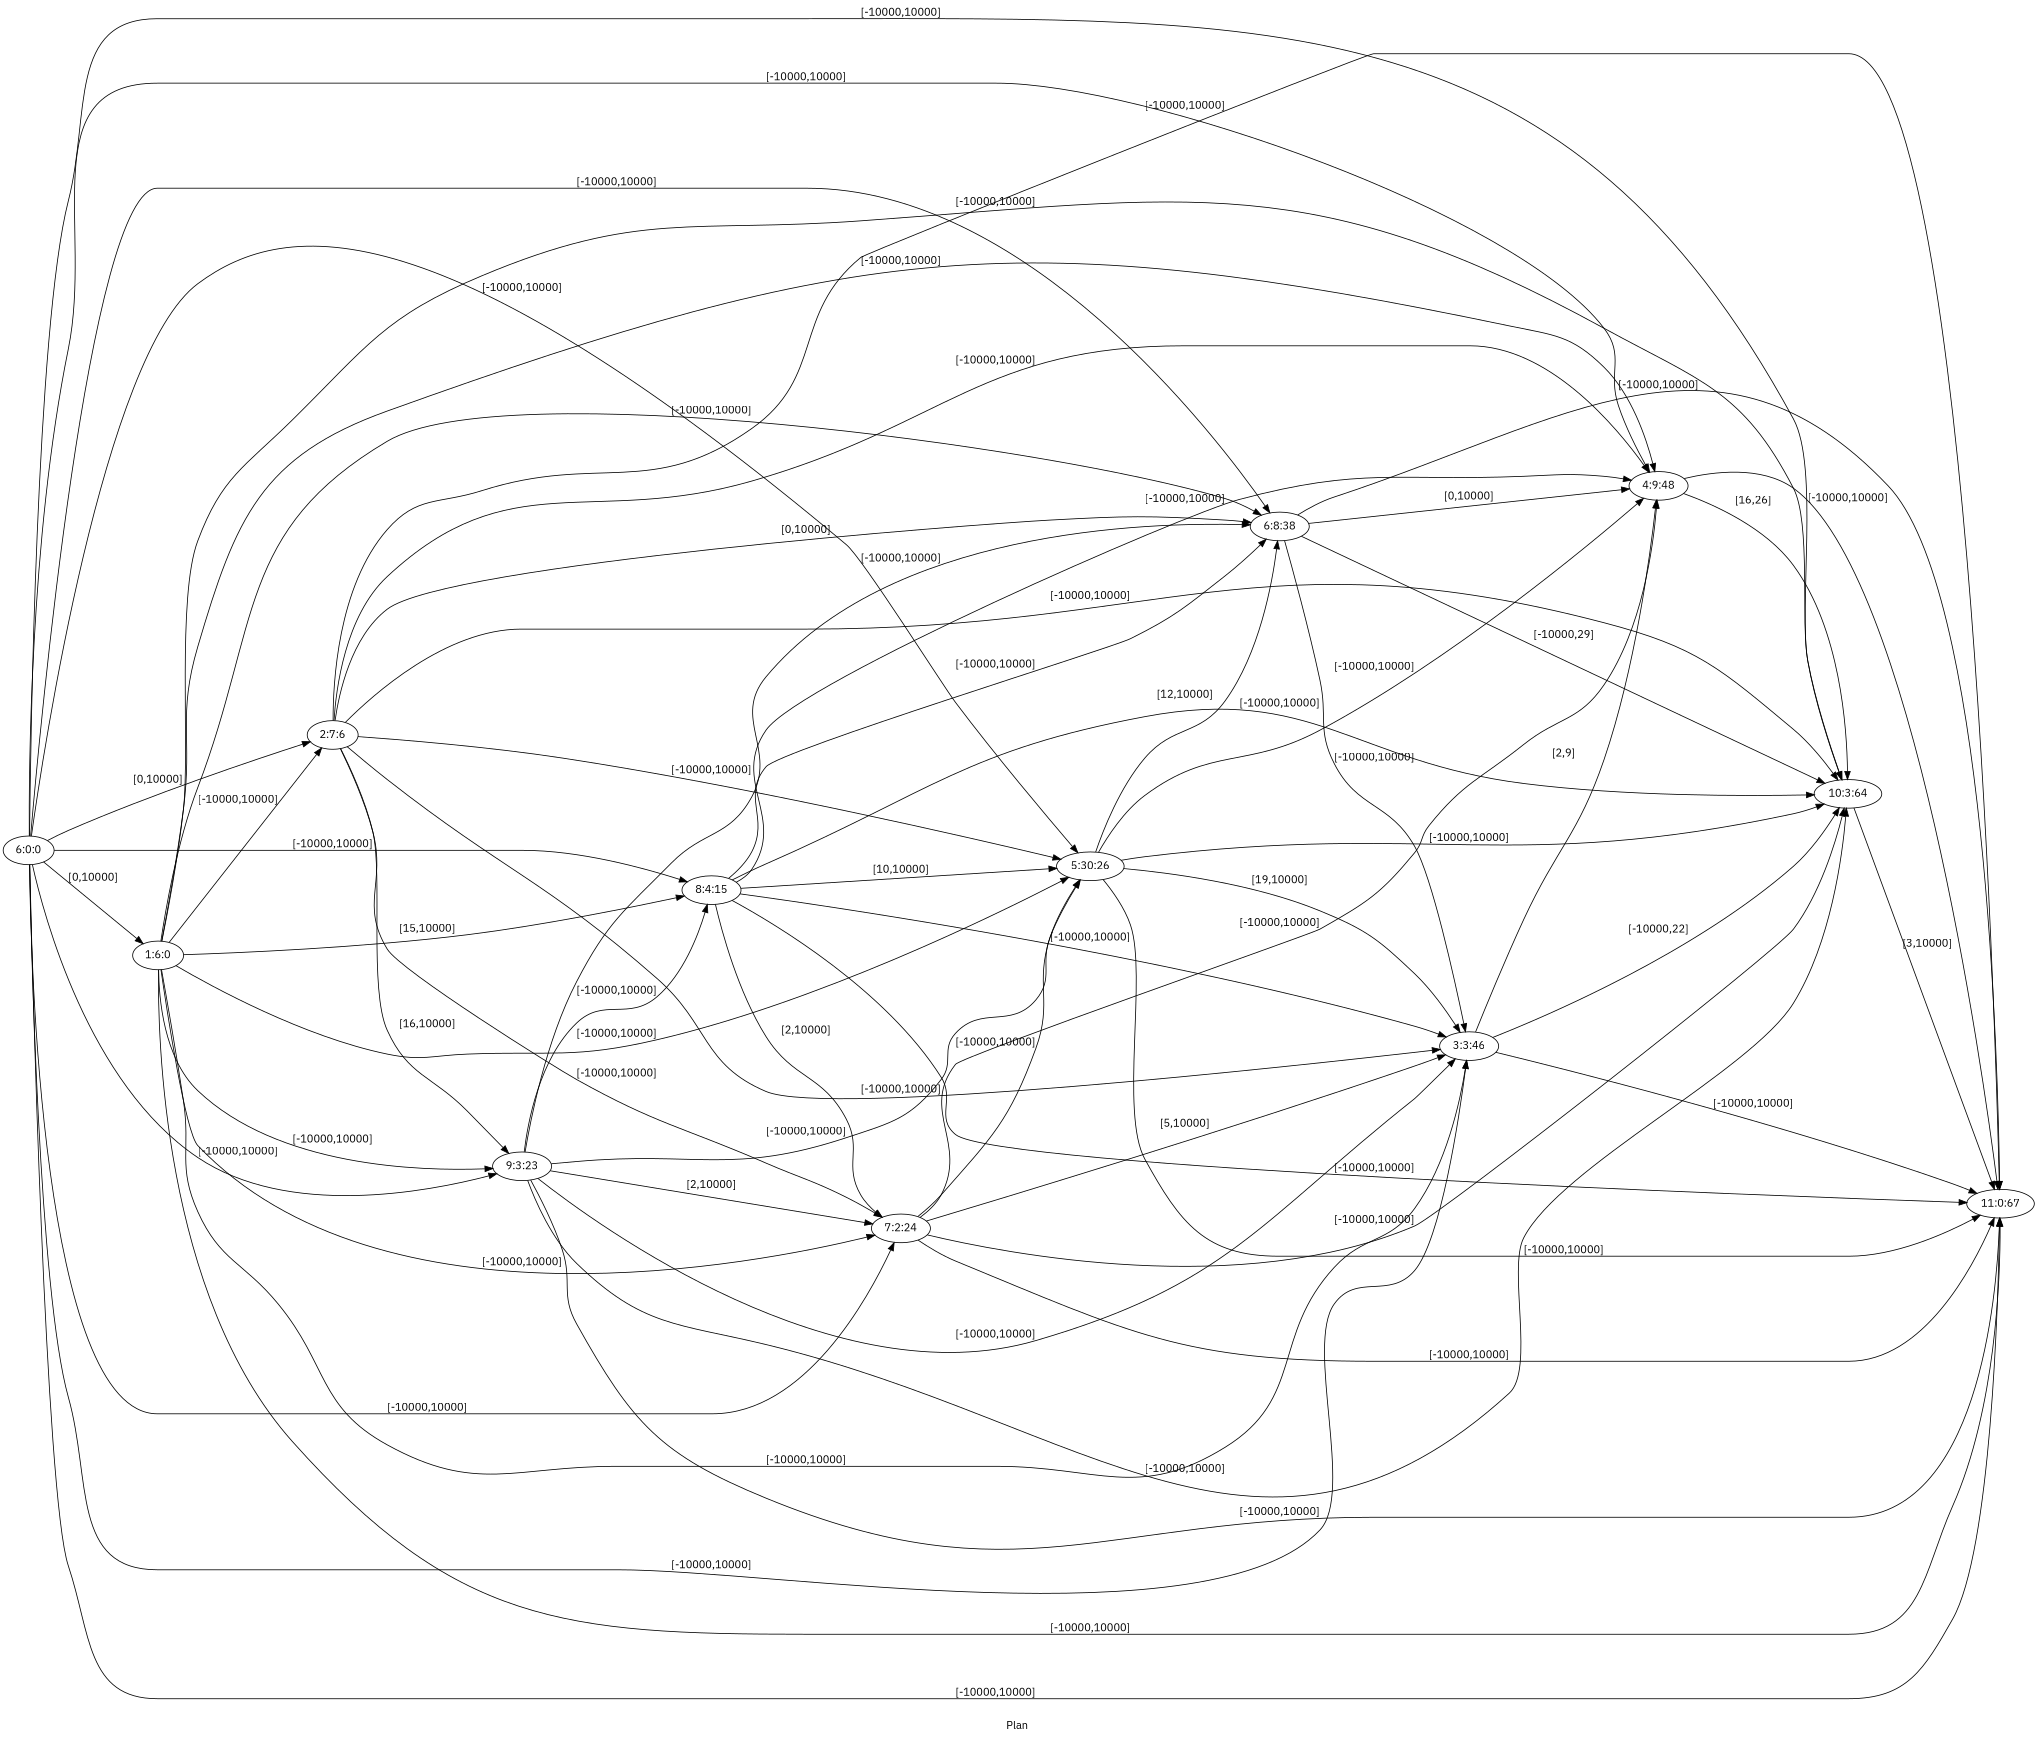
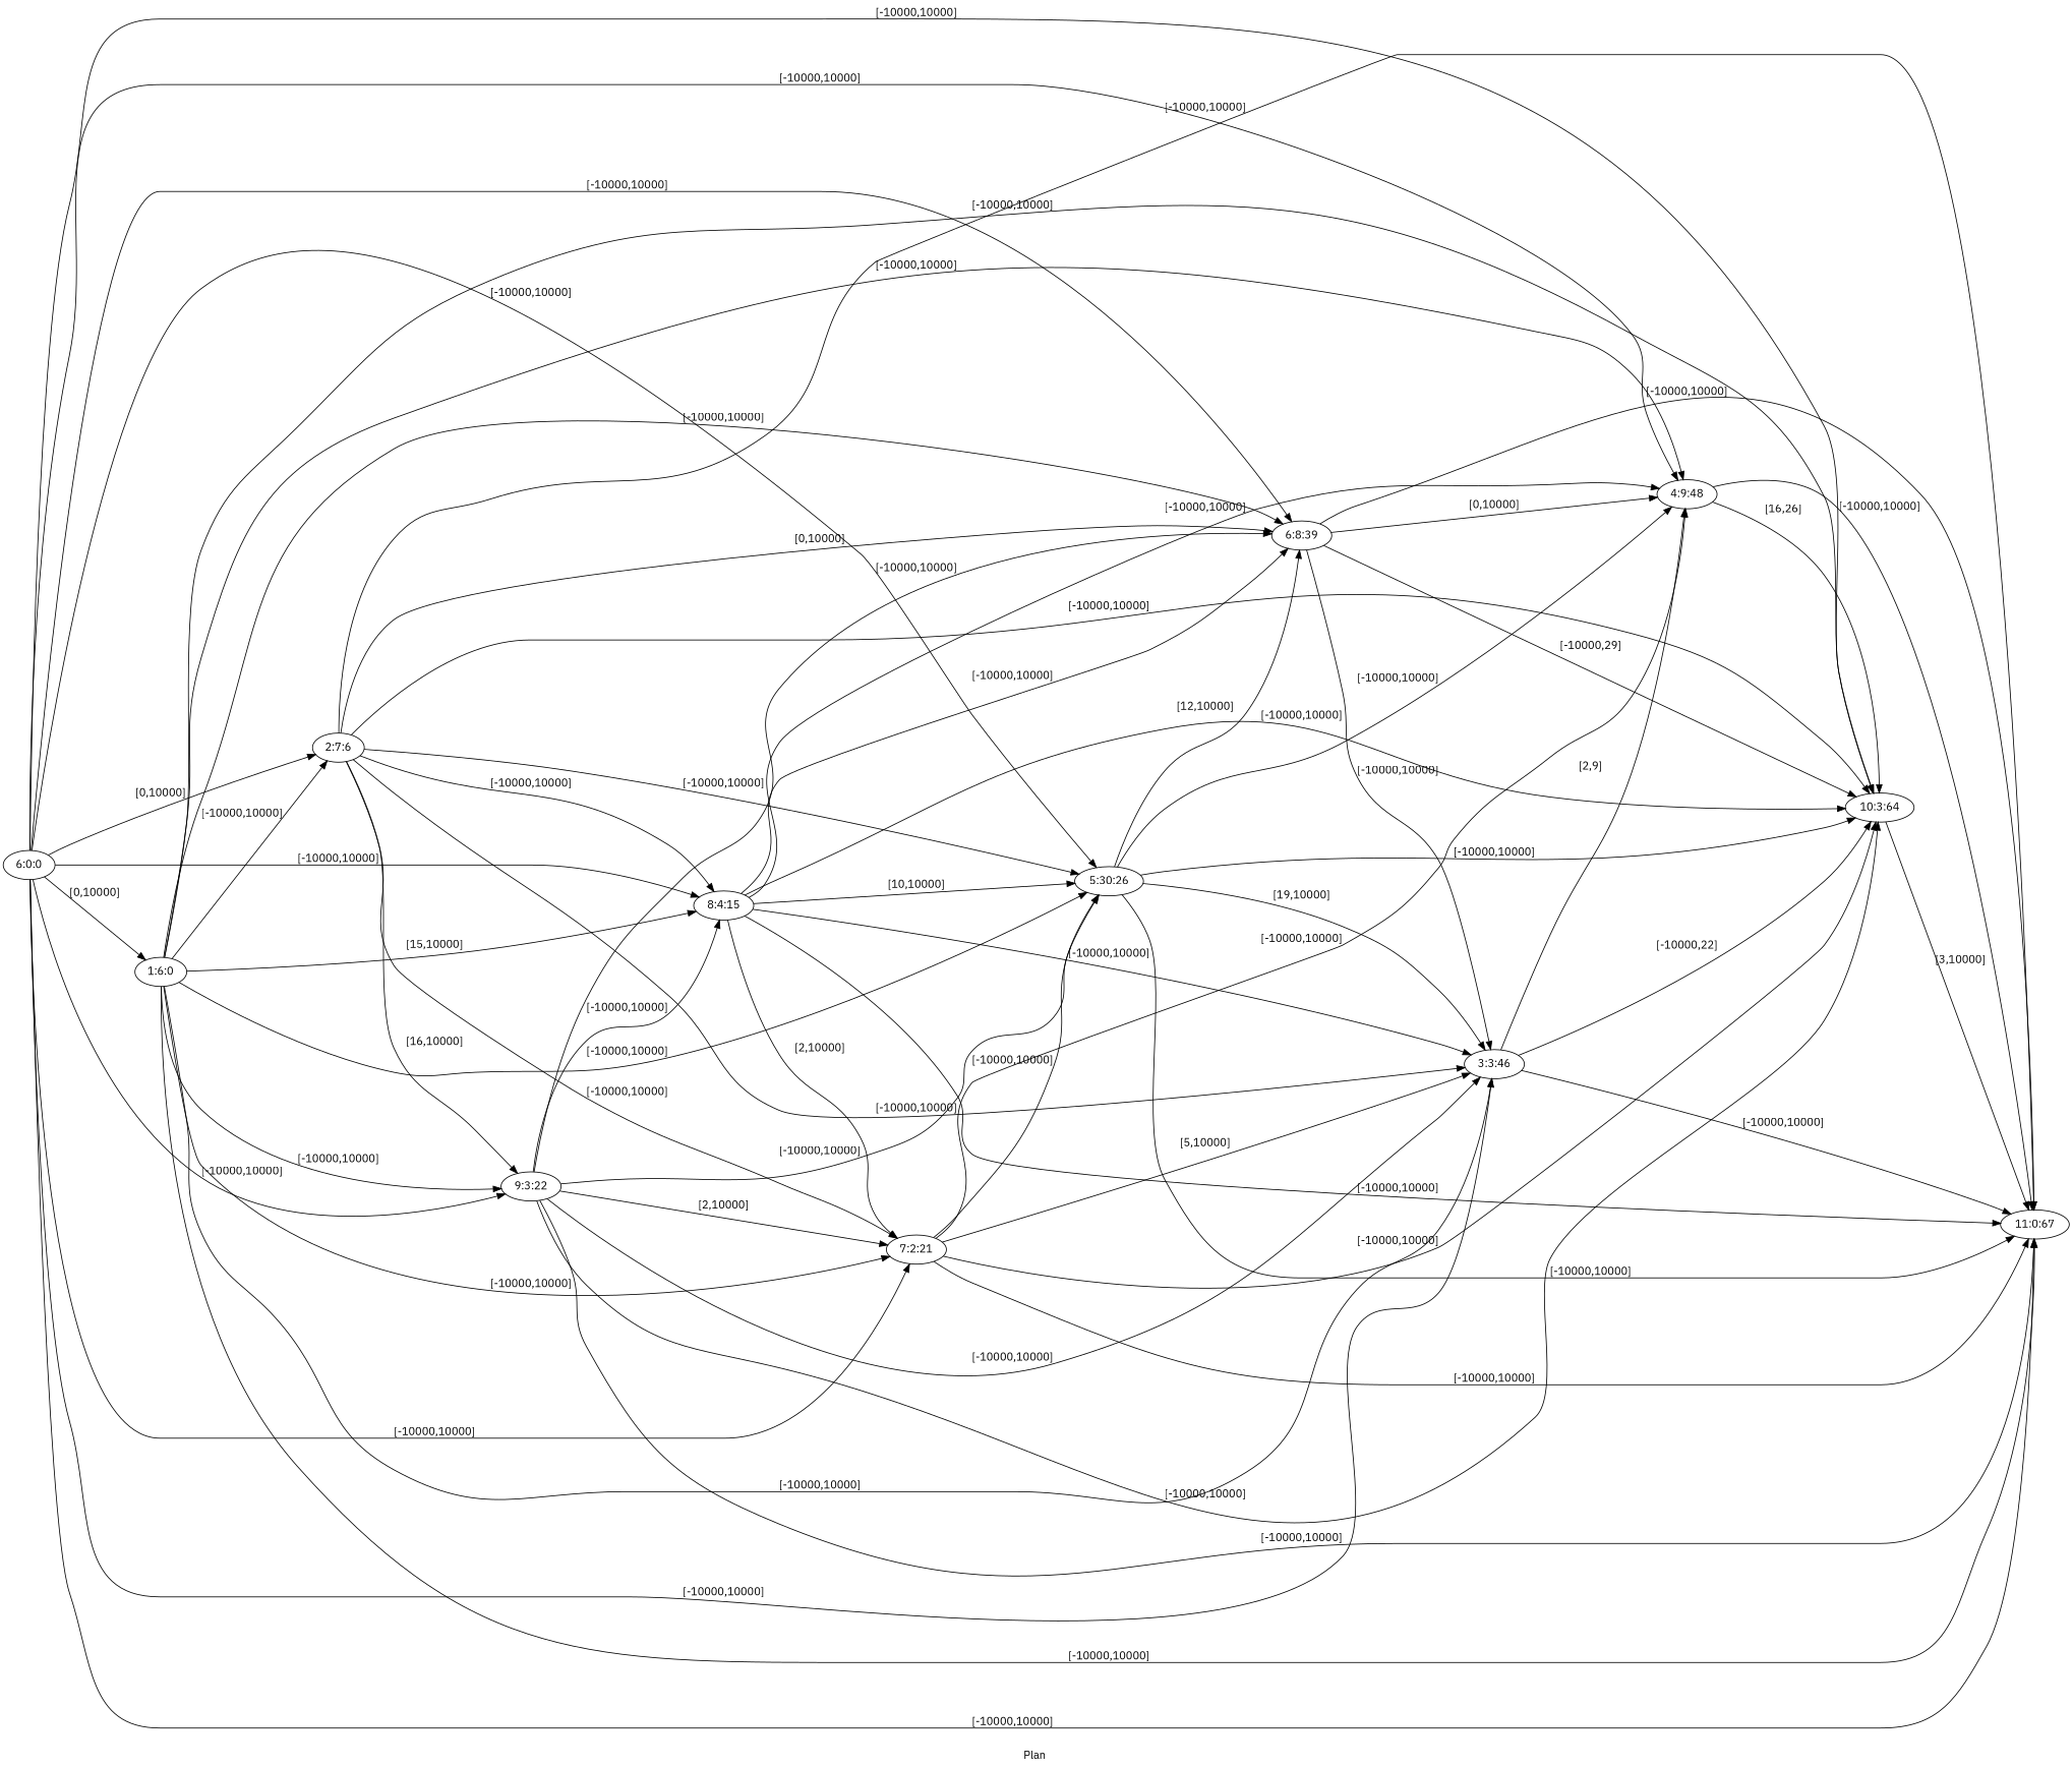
  digraph {
    fldt=0.541884
    fontname="IBM Plex Sans"
    label="Plan "
    nodesep=.45
    rankdir=LR
    node [fontname="IBM Plex Sans"]
    edge [fontname="IBM Plex Sans"]
    n1 [label="6:0:0"]
    "1:6:0"
    "2:7:6"
    "3:3:46"
    "4:9:48"
    n6 [label="5:30:26"]
-   "6:8:38"
-   "7:2:24"
+   "6:8:38" [label="6:8:39"]
+   "7:2:24" [label="7:2:21"]
    "8:4:15"
-   "9:3:22" [label="9:3:23"]
+   "9:3:22"
    "10:3:64"
    "11:0:67"
    n1 -> "1:6:0" [label="[0,10000]"]
    n1 -> "2:7:6" [label="[0,10000]"]
    n1 -> "3:3:46" [label="[-10000,10000]"]
    n1 -> "4:9:48" [label="[-10000,10000]"]
    n1 -> n6 [label="[-10000,10000]"]
    n1 -> "6:8:38" [label="[-10000,10000]"]
    n1 -> "7:2:24" [label="[-10000,10000]"]
    n1 -> "8:4:15" [label="[-10000,10000]"]
    n1 -> "9:3:22" [label="[-10000,10000]"]
    n1 -> "10:3:64" [label="[-10000,10000]"]
    n1 -> "11:0:67" [label="[-10000,10000]"]
    "1:6:0" -> "2:7:6" [label="[-10000,10000]"]
    "1:6:0" -> "3:3:46" [label="[-10000,10000]"]
    "1:6:0" -> "4:9:48" [label="[-10000,10000]"]
    "1:6:0" -> n6 [label="[-10000,10000]"]
    "1:6:0" -> "6:8:38" [label="[-10000,10000]"]
    "1:6:0" -> "7:2:24" [label="[-10000,10000]"]
    "1:6:0" -> "8:4:15" [label="[15,10000]"]
    "1:6:0" -> "9:3:22" [label="[-10000,10000]"]
    "1:6:0" -> "10:3:64" [label="[-10000,10000]"]
    "1:6:0" -> "11:0:67" [label="[-10000,10000]"]
    "2:7:6" -> "3:3:46" [label="[-10000,10000]"]
-   "2:7:6" -> "4:9:48" [label="[-10000,10000]"]
+   "2:7:6" -> "8:4:15" [label="[-10000,10000]"]
    "2:7:6" -> n6 [label="[-10000,10000]"]
    "2:7:6" -> "6:8:38" [label="[0,10000]"]
    "2:7:6" -> "7:2:24" [label="[-10000,10000]"]
    "2:7:6" -> "9:3:22" [label="[16,10000]"]
    "2:7:6" -> "10:3:64" [label="[-10000,10000]"]
    "2:7:6" -> "11:0:67" [label="[-10000,10000]"]
    "3:3:46" -> "4:9:48" [label="[2,9]"]
    "3:3:46" -> "10:3:64" [label="[-10000,22]"]
    "3:3:46" -> "11:0:67" [label="[-10000,10000]"]
    "4:9:48" -> "10:3:64" [label="[16,26]"]
    "4:9:48" -> "11:0:67" [label="[-10000,10000]"]
    n6 -> "3:3:46" [label="[19,10000]"]
    n6 -> "4:9:48" [label="[-10000,10000]"]
    n6 -> "6:8:38" [label="[12,10000]"]
    n6 -> "10:3:64" [label="[-10000,10000]"]
    n6 -> "11:0:67" [label="[-10000,10000]"]
    "6:8:38" -> "3:3:46" [label="[-10000,10000]"]
    "6:8:38" -> "4:9:48" [label="[0,10000]"]
    "6:8:38" -> "10:3:64" [label="[-10000,29]"]
    "6:8:38" -> "11:0:67" [label="[-10000,10000]"]
    "7:2:24" -> "3:3:46" [label="[5,10000]"]
    "7:2:24" -> "4:9:48" [label="[-10000,10000]"]
    "7:2:24" -> n6 [label="[-10000,10000]"]
    "7:2:24" -> "10:3:64" [label="[-10000,10000]"]
    "7:2:24" -> "11:0:67" [label="[-10000,10000]"]
    "8:4:15" -> "3:3:46" [label="[-10000,10000]"]
    "8:4:15" -> "4:9:48" [label="[-10000,10000]"]
    "8:4:15" -> n6 [label="[10,10000]"]
    "8:4:15" -> "6:8:38" [label="[-10000,10000]"]
    "8:4:15" -> "7:2:24" [label="[2,10000]"]
    "8:4:15" -> "10:3:64" [label="[-10000,10000]"]
    "8:4:15" -> "11:0:67" [label="[-10000,10000]"]
    "9:3:22" -> "3:3:46" [label="[-10000,10000]"]
    "9:3:22" -> n6 [label="[-10000,10000]"]
    "9:3:22" -> "6:8:38" [label="[-10000,10000]"]
    "9:3:22" -> "7:2:24" [label="[2,10000]"]
    "9:3:22" -> "8:4:15" [label="[-10000,10000]"]
    "9:3:22" -> "10:3:64" [label="[-10000,10000]"]
    "9:3:22" -> "11:0:67" [label="[-10000,10000]"]
    "10:3:64" -> "11:0:67" [label="[3,10000]"]
  }
